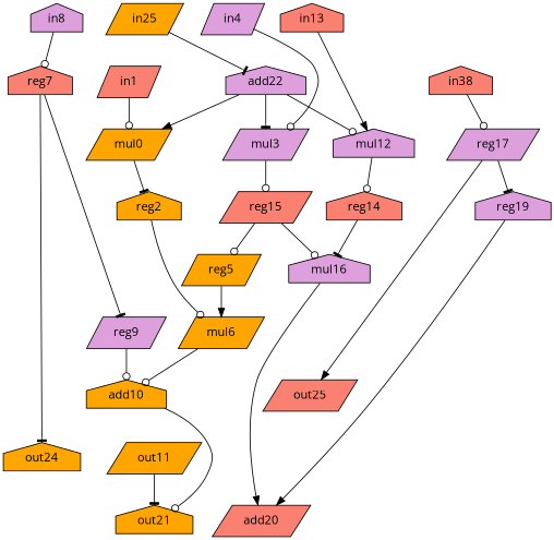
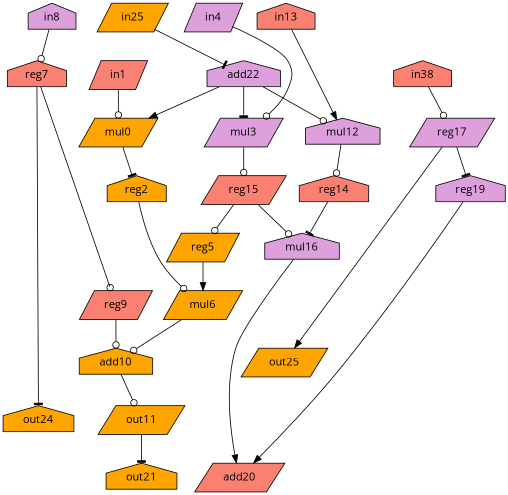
  digraph {
    fontname="Open Sans"
    node [fillcolor=orange fontname="Open Sans" op=reg shape=parallelogram style=filled]
    edge [arrowhead=odot fontname="Open Sans" port=0 weight=0]
    n1 [label=mul0 op=mul]
    n2 [label=reg2 shape=house]
    n3 [label=mul6 op=mul]
    n4 [fillcolor=salmon label=in1 op=in]
    n5 [label=add10 op=add shape=house]
    n6 [label=out11 op=out]
    n7 [label=out21 op=out shape=house]
    n8 [fillcolor=plum label=mul12 op=mul shape=house]
    n9 [fillcolor=salmon label=reg14 shape=house]
    n10 [fillcolor=plum label=mul16 op=mul shape=house]
    n11 [fillcolor=salmon label=in13 op=in shape=house]
    n12 [fillcolor=salmon label=add20 op=add]
    n13 [fillcolor=salmon label=reg15]
    n14 [label=reg5]
    n15 [fillcolor=plum label=reg17]
    n16 [fillcolor=plum label=reg19 shape=house]
-   n17 [fillcolor=salmon label=out25 op=out]
+   n17 [label=out25 op=out]
    n18 [fillcolor=salmon label=in38 op=in shape=house]
    n19 [fillcolor=plum label=add22 op=addi shape=house value=2]
    n20 [fillcolor=plum label=mul3 op=mul]
    n21 [label=in25 op=in]
    n22 [label=out24 op=out shape=house]
    n23 [fillcolor=plum label=in4 op=in]
    n24 [fillcolor=salmon label=reg7 shape=house]
-   n25 [fillcolor=plum label=reg9]
+   n25 [fillcolor=salmon label=reg9]
    n26 [fillcolor=plum label=in8 op=in shape=house]
    n1 -> n2 [arrowhead=tee]
    n2 -> n3
    n3 -> n5 [weight=1]
    n4 -> n1 [port=1]
-   n5 -> n7
+   n5 -> n6
    n6 -> n7 [arrowhead=tee weight=1]
    n8 -> n9
    n9 -> n10 [arrowhead=tee]
    n10 -> n12 [arrowhead=normal port=1]
    n11 -> n8 [arrowhead=normal port=1]
    n13 -> n10 [port=1]
    n13 -> n14
    n14 -> n3 [arrowhead=normal port=1 weight=1]
    n15 -> n16 [arrowhead=tee]
    n15 -> n17 [arrowhead=normal]
    n16 -> n12 [arrowhead=normal]
    n18 -> n15
    n19 -> n1 [arrowhead=normal]
    n19 -> n8
    n19 -> n20 [arrowhead=tee weight=1]
    n20 -> n13 [weight=1]
    n21 -> n19 [arrowhead=tee]
    n23 -> n20 [port=1]
    n24 -> n22 [arrowhead=tee]
-   n24 -> n25 [arrowhead=tee]
+   n24 -> n25
    n25 -> n5 [port=1 weight=2]
    n26 -> n24
  }
